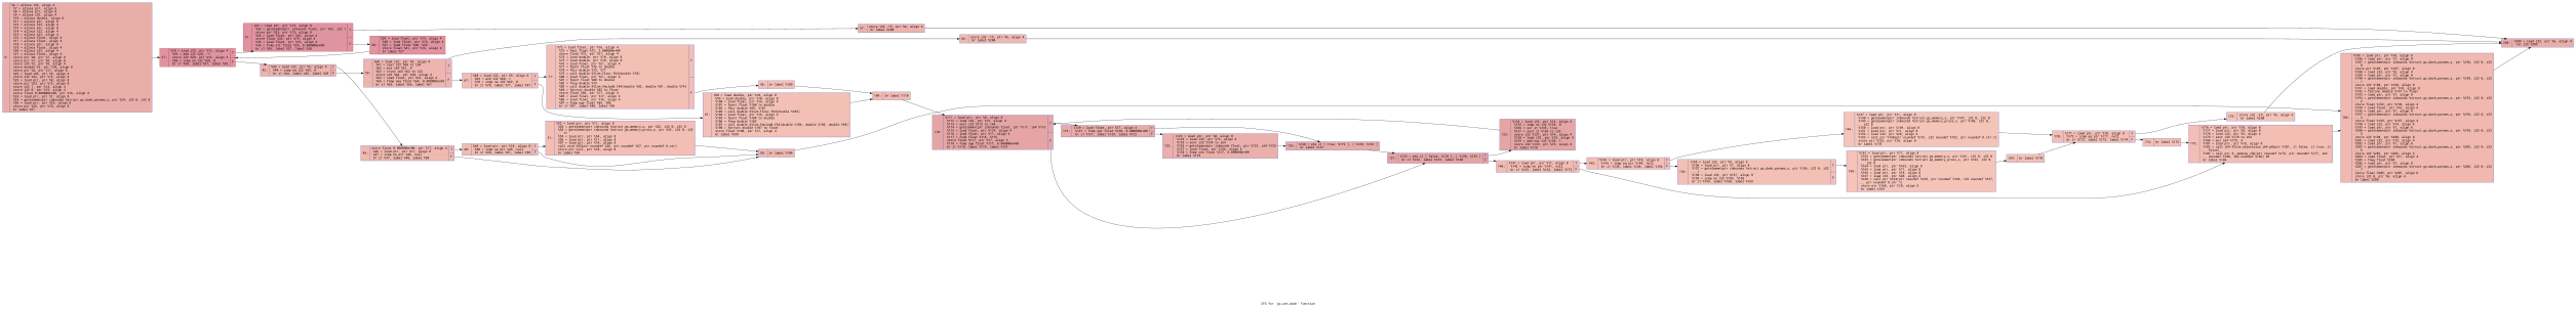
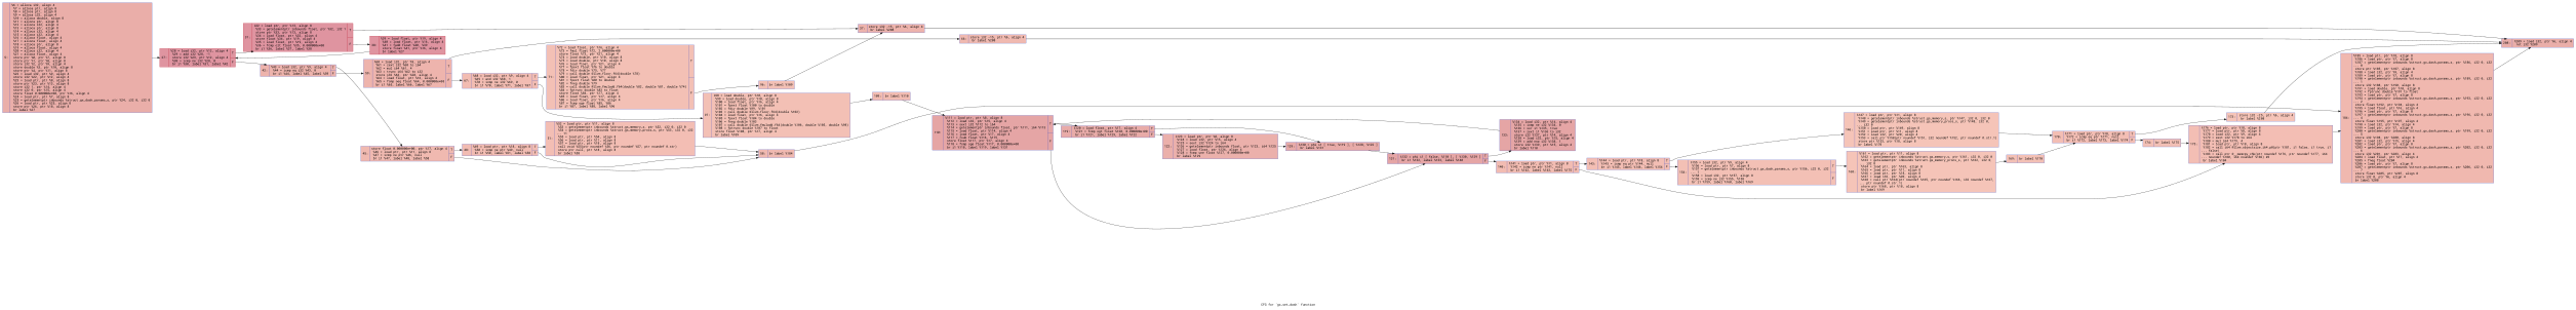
  digraph {
    fontname="Roboto Mono"
    label="CFG for 'gx_set_dash' function"
    rankdir=LR
    node [color="#3d50c3ff" fillcolor="#e5705870" fontname="Roboto Mono" shape=record style=filled]
    edge [fontname="Roboto Mono"]
    n1 [fillcolor="#d0473d70" label="{5:\l|  %6 = alloca i32, align 4\l  %7 = alloca ptr, align 8\l  %8 = alloca ptr, align 8\l  %9 = alloca i32, align 4\l  %10 = alloca double, align 8\l  %11 = alloca ptr, align 8\l  %12 = alloca i32, align 4\l  %13 = alloca ptr, align 8\l  %14 = alloca i32, align 4\l  %15 = alloca i32, align 4\l  %16 = alloca float, align 4\l  %17 = alloca float, align 4\l  %18 = alloca ptr, align 8\l  %19 = alloca float, align 4\l  %20 = alloca i32, align 4\l  %21 = alloca float, align 4\l  store ptr %0, ptr %7, align 8\l  store ptr %1, ptr %8, align 8\l  store i32 %2, ptr %9, align 4\l  store double %3, ptr %10, align 8\l  store ptr %4, ptr %11, align 8\l  %22 = load i32, ptr %9, align 4\l  store i32 %22, ptr %12, align 4\l  %23 = load ptr, ptr %8, align 8\l  store ptr %23, ptr %13, align 8\l  store i32 1, ptr %14, align 4\l  store i32 0, ptr %15, align 4\l  store float 0.000000e+00, ptr %16, align 4\l  %24 = load ptr, ptr %7, align 8\l  %25 = getelementptr inbounds %struct.gx_dash_params_s, ptr %24, i32 0, i32 0\l  %26 = load ptr, ptr %25, align 8\l  store ptr %26, ptr %18, align 8\l  br label %27\l}"]
    n2 [color="#b70d28ff" fillcolor="#b70d2870" label="{27:\l|  %28 = load i32, ptr %12, align 4\l  %29 = add i32 %28, -1\l  store i32 %29, ptr %12, align 4\l  %30 = icmp ne i32 %28, 0\l  br i1 %30, label %31, label %42\l|{<s0>T|<s1>F}}"]
    n3 [color="#b70d28ff" fillcolor="#b70d2870" label="{31:\l|  %32 = load ptr, ptr %13, align 8\l  %33 = getelementptr inbounds float, ptr %32, i32 1\l  store ptr %33, ptr %13, align 8\l  %34 = load float, ptr %32, align 4\l  store float %34, ptr %19, align 4\l  %35 = load float, ptr %19, align 4\l  %36 = fcmp olt float %35, 0.000000e+00\l  br i1 %36, label %37, label %38\l|{<s0>T|<s1>F}}"]
    n4 [fillcolor="#d6524470" label="{42:\l|  %43 = load i32, ptr %9, align 4\l  %44 = icmp eq i32 %43, 0\l  br i1 %44, label %45, label %59\l|{<s0>T|<s1>F}}"]
    n5 [fillcolor="#d6524470" label="{37:\l|  store i32 -15, ptr %6, align 4\l  br label %208\l}"]
    n6 [color="#b70d28ff" fillcolor="#b70d2870" label="{38:\l|  %39 = load float, ptr %19, align 4\l  %40 = load float, ptr %16, align 4\l  %41 = fadd float %40, %39\l  store float %41, ptr %16, align 4\l  br label %27\l}"]
    n7 [fillcolor="#de614d70" label="{45:\l|  store float 0.000000e+00, ptr %17, align 4\l  %46 = load ptr, ptr %11, align 8\l  %47 = icmp ne ptr %46, null\l  br i1 %47, label %48, label %58\l|{<s0>T|<s1>F}}"]
    n8 [fillcolor="#d8564670" label="{59:\l|  %60 = load i32, ptr %9, align 4\l  %61 = zext i32 %60 to i64\l  %62 = mul i64 %61, 4\l  %63 = trunc i64 %62 to i32\l  store i32 %63, ptr %20, align 4\l  %64 = load float, ptr %16, align 4\l  %65 = fcmp oeq float %64, 0.000000e+00\l  br i1 %65, label %66, label %67\l|{<s0>T|<s1>F}}"]
    n9 [fillcolor="#d0473d70" label="{208:\l|  %209 = load i32, ptr %6, align 4\l  ret i32 %209\l}"]
    n10 [fillcolor="#e1675170" label="{48:\l|  %49 = load ptr, ptr %18, align 8\l  %50 = icmp ne ptr %49, null\l  br i1 %50, label %51, label %58\l|{<s0>T|<s1>F}}"]
    n11 [fillcolor="#de614d70" label="{58:\l|  br label %184\l}"]
    n12 [fillcolor="#de614d70" label="{66:\l|  store i32 -15, ptr %6, align 4\l  br label %208\l}"]
    n13 [fillcolor="#e1675170" label="{67:\l|  %68 = load i32, ptr %9, align 4\l  %69 = and i32 %68, 1\l  %70 = icmp ne i32 %69, 0\l  br i1 %70, label %71, label %97\l|{<s0>T|<s1>F}}"]
    n14 [fillcolor="#e36c5570" label="{51:\l|  %52 = load ptr, ptr %11, align 8\l  %53 = getelementptr inbounds %struct.gs_memory_s, ptr %52, i32 0, i32 0\l  %54 = getelementptr inbounds %struct.gs_memory_procs_s, ptr %53, i32 0, i32\l... 11\l  %55 = load ptr, ptr %54, align 8\l  %56 = load ptr, ptr %11, align 8\l  %57 = load ptr, ptr %18, align 8\l  call void %55(ptr noundef %56, ptr noundef %57, ptr noundef @.str)\l  store ptr null, ptr %18, align 8\l  br label %58\l}"]
    n15 [fillcolor="#dc5d4a70" label="{184:\l|  %185 = load ptr, ptr %18, align 8\l  %186 = load ptr, ptr %7, align 8\l  %187 = getelementptr inbounds %struct.gx_dash_params_s, ptr %186, i32 0, i32\l... 0\l  store ptr %185, ptr %187, align 8\l  %188 = load i32, ptr %9, align 4\l  %189 = load ptr, ptr %7, align 8\l  %190 = getelementptr inbounds %struct.gx_dash_params_s, ptr %189, i32 0, i32\l... 1\l  store i32 %188, ptr %190, align 8\l  %191 = load double, ptr %10, align 8\l  %192 = fptrunc double %191 to float\l  %193 = load ptr, ptr %7, align 8\l  %194 = getelementptr inbounds %struct.gx_dash_params_s, ptr %193, i32 0, i32\l... 2\l  store float %192, ptr %194, align 4\l  %195 = load float, ptr %16, align 4\l  %196 = load ptr, ptr %7, align 8\l  %197 = getelementptr inbounds %struct.gx_dash_params_s, ptr %196, i32 0, i32\l... 4\l  store float %195, ptr %197, align 4\l  %198 = load i32, ptr %14, align 4\l  %199 = load ptr, ptr %7, align 8\l  %200 = getelementptr inbounds %struct.gx_dash_params_s, ptr %199, i32 0, i32\l... 5\l  store i32 %198, ptr %200, align 8\l  %201 = load i32, ptr %15, align 4\l  %202 = load ptr, ptr %7, align 8\l  %203 = getelementptr inbounds %struct.gx_dash_params_s, ptr %202, i32 0, i32\l... 6\l  store i32 %201, ptr %203, align 4\l  %204 = load float, ptr %17, align 4\l  %205 = fneg float %204\l  %206 = load ptr, ptr %7, align 8\l  %207 = getelementptr inbounds %struct.gx_dash_params_s, ptr %206, i32 0, i32\l... 7\l  store float %205, ptr %207, align 8\l  store i32 0, ptr %6, align 4\l  br label %208\l}"]
    n16 [label="{71:\l|  %72 = load float, ptr %16, align 4\l  %73 = fmul float %72, 2.000000e+00\l  store float %73, ptr %21, align 4\l  %74 = load double, ptr %10, align 8\l  %75 = load double, ptr %10, align 8\l  %76 = load float, ptr %21, align 4\l  %77 = fpext float %76 to double\l  %78 = fdiv double %75, %77\l  %79 = call double @llvm.floor.f64(double %78)\l  %80 = load float, ptr %21, align 4\l  %81 = fpext float %80 to double\l  %82 = fneg double %79\l  %83 = call double @llvm.fmuladd.f64(double %82, double %81, double %74)\l  %84 = fptrunc double %83 to float\l  store float %84, ptr %17, align 4\l  %85 = load float, ptr %17, align 4\l  %86 = load float, ptr %16, align 4\l  %87 = fcmp oge float %85, %86\l  br i1 %87, label %88, label %96\l|{<s0>T|<s1>F}}"]
    n17 [label="{97:\l|  %98 = load double, ptr %10, align 8\l  %99 = load double, ptr %10, align 8\l  %100 = load float, ptr %16, align 4\l  %101 = fpext float %100 to double\l  %102 = fdiv double %99, %101\l  %103 = call double @llvm.floor.f64(double %102)\l  %104 = load float, ptr %16, align 4\l  %105 = fpext float %104 to double\l  %106 = fneg double %103\l  %107 = call double @llvm.fmuladd.f64(double %106, double %105, double %98)\l  %108 = fptrunc double %107 to float\l  store float %108, ptr %17, align 4\l  br label %109\l}"]
    n18 [label="{96:\l|  br label %109\l}"]
    n19 [fillcolor="#e1675170" label="{109:\l|  br label %110\l}"]
    n20 [fillcolor="#c5333470" label="{110:\l|  %111 = load ptr, ptr %8, align 8\l  %112 = load i32, ptr %15, align 4\l  %113 = sext i32 %112 to i64\l  %114 = getelementptr inbounds float, ptr %111, i64 %113\l  %115 = load float, ptr %114, align 4\l  %116 = load float, ptr %17, align 4\l  %117 = fsub float %116, %115\l  store float %117, ptr %17, align 4\l  %118 = fcmp oge float %117, 0.000000e+00\l  br i1 %118, label %119, label %131\l|{<s0>T|<s1>F}}"]
    n21 [fillcolor="#cc403a70" label="{119:\l|  %120 = load float, ptr %17, align 4\l  %121 = fcmp ogt float %120, 0.000000e+00\l  br i1 %121, label %129, label %122\l|{<s0>T|<s1>F}}"]
    n22 [fillcolor="#c5333470" label="{131:\l|  %132 = phi i1 [ false, %110 ], [ %130, %129 ]\l  br i1 %132, label %133, label %140\l|{<s0>T|<s1>F}}"]
    n23 [fillcolor="#cc403a70" label="{129:\l|  %130 = phi i1 [ true, %119 ], [ %128, %122 ]\l  br label %131\l}"]
    n24 [fillcolor="#d24b4070" label="{122:\l|  %123 = load ptr, ptr %8, align 8\l  %124 = load i32, ptr %15, align 4\l  %125 = sext i32 %124 to i64\l  %126 = getelementptr inbounds float, ptr %123, i64 %125\l  %127 = load float, ptr %126, align 4\l  %128 = fcmp une float %127, 0.000000e+00\l  br label %129\l}"]
    n25 [fillcolor="#c5333470" label="{133:\l|  %134 = load i32, ptr %14, align 4\l  %135 = icmp ne i32 %134, 0\l  %136 = xor i1 %135, true\l  %137 = zext i1 %136 to i32\l  store i32 %137, ptr %14, align 4\l  %138 = load i32, ptr %15, align 4\l  %139 = add nsw i32 %138, 1\l  store i32 %139, ptr %15, align 4\l  br label %110\l}"]
    n26 [fillcolor="#e1675170" label="{140:\l|  %141 = load ptr, ptr %11, align 8\l  %142 = icmp ne ptr %141, null\l  br i1 %142, label %143, label %175\l|{<s0>T|<s1>F}}"]
    n27 [fillcolor="#e36c5570" label="{143:\l|  %144 = load ptr, ptr %18, align 8\l  %145 = icmp eq ptr %144, null\l  br i1 %145, label %146, label %154\l|{<s0>T|<s1>F}}"]
    n28 [fillcolor="#e36c5570" label="{175:\l|  %176 = load ptr, ptr %18, align 8\l  %177 = load ptr, ptr %8, align 8\l  %178 = load i32, ptr %9, align 4\l  %179 = zext i32 %178 to i64\l  %180 = mul i64 %179, 4\l  %181 = load ptr, ptr %18, align 8\l  %182 = call i64 @llvm.objectsize.i64.p0(ptr %181, i1 false, i1 true, i1\l... false)\l  %183 = call ptr @__memcpy_chk(ptr noundef %176, ptr noundef %177, i64\l... noundef %180, i64 noundef %182) #3\l  br label %184\l}"]
    n29 [fillcolor="#e97a5f70" label="{146:\l|  %147 = load ptr, ptr %11, align 8\l  %148 = getelementptr inbounds %struct.gs_memory_s, ptr %147, i32 0, i32 0\l  %149 = getelementptr inbounds %struct.gs_memory_procs_s, ptr %148, i32 0,\l... i32 0\l  %150 = load ptr, ptr %149, align 8\l  %151 = load ptr, ptr %11, align 8\l  %152 = load i32, ptr %20, align 4\l  %153 = call ptr %150(ptr noundef %151, i32 noundef %152, ptr noundef @.str.1)\l  store ptr %153, ptr %18, align 8\l  br label %170\l}"]
    n30 [label="{154:\l|  %155 = load i32, ptr %9, align 4\l  %156 = load ptr, ptr %7, align 8\l  %157 = getelementptr inbounds %struct.gx_dash_params_s, ptr %156, i32 0, i32\l... 1\l  %158 = load i32, ptr %157, align 8\l  %159 = icmp ne i32 %155, %158\l  br i1 %159, label %160, label %169\l|{<s0>T|<s1>F}}"]
    n31 [fillcolor="#e36c5570" label="{170:\l|  %171 = load ptr, ptr %18, align 8\l  %172 = icmp eq ptr %171, null\l  br i1 %172, label %173, label %174\l|{<s0>T|<s1>F}}"]
    n32 [fillcolor="#e97a5f70" label="{160:\l|  %161 = load ptr, ptr %11, align 8\l  %162 = getelementptr inbounds %struct.gs_memory_s, ptr %161, i32 0, i32 0\l  %163 = getelementptr inbounds %struct.gs_memory_procs_s, ptr %162, i32 0,\l... i32 8\l  %164 = load ptr, ptr %163, align 8\l  %165 = load ptr, ptr %11, align 8\l  %166 = load ptr, ptr %18, align 8\l  %167 = load i32, ptr %20, align 4\l  %168 = call ptr %164(ptr noundef %165, ptr noundef %166, i32 noundef %167,\l... ptr noundef @.str.1)\l  store ptr %168, ptr %18, align 8\l  br label %169\l}"]
    n33 [fillcolor="#e97a5f70" label="{173:\l|  store i32 -25, ptr %6, align 4\l  br label %208\l}"]
    n34 [label="{174:\l|  br label %175\l}"]
    n35 [label="{169:\l|  br label %170\l}"]
    n1 -> n2
    n2 -> n3 [tailport=s0]
    n2 -> n4 [tailport=s1]
    n3 -> n5 [tailport=s0]
    n3 -> n6 [tailport=s1]
    n4 -> n7 [tailport=s0]
    n4 -> n8 [tailport=s1]
    n5 -> n9
    n6 -> n2
    n7 -> n10 [tailport=s0]
    n7 -> n11 [tailport=s1]
    n8 -> n12 [tailport=s0]
    n8 -> n13 [tailport=s1]
    n10 -> n11 [tailport=s1]
    n10 -> n14 [tailport=s0]
    n11 -> n15
    n12 -> n9
    n13 -> n16 [tailport=s0]
    n13 -> n17 [tailport=s1]
    n14 -> n11
    n15 -> n9
    n16 -> n18 [tailport=s1]
    n17 -> n19
-   n18 -> n19
+   n18 -> n5
    n19 -> n20
    n20 -> n21 [tailport=s0]
    n20 -> n22 [tailport=s1]
    n21 -> n23 [tailport=s0]
    n21 -> n24 [tailport=s1]
    n22 -> n25 [tailport=s0]
    n22 -> n26 [tailport=s1]
    n23 -> n22
    n24 -> n23
    n25 -> n20
    n26 -> n27 [tailport=s0]
    n26 -> n28 [tailport=s1]
    n27 -> n29 [tailport=s0]
    n27 -> n30 [tailport=s1]
    n28 -> n15
    n29 -> n31
    n30 -> n32 [tailport=s0]
    n31 -> n33 [tailport=s0]
    n31 -> n34 [tailport=s1]
    n32 -> n35
    n33 -> n9
    n34 -> n28
    n35 -> n31
  }
